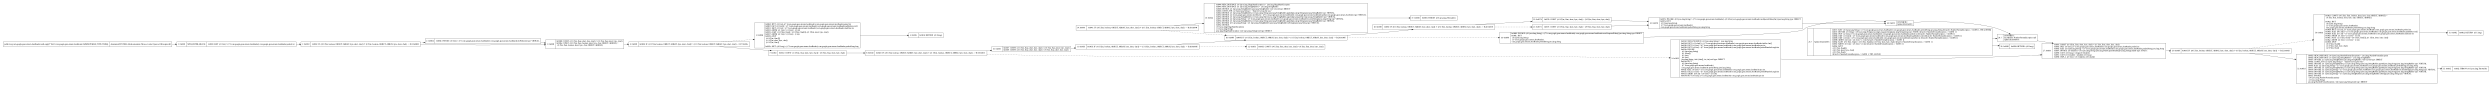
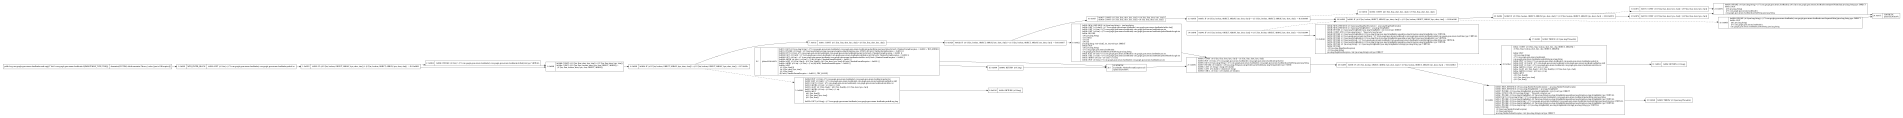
  digraph {
    fontname="Liberation Serif"
    rankdir=LR
    node [fontname="Liberation Serif" shape=record]
    edge [fontname="Liberation Serif"]
    n1 [label="{0\:\ 0x0000|MTH_ENTER_BLOCK\l|0x0000: IGET  (r0 I:int) = (r7 I:com.google.gson.stream.JsonReader) com.google.gson.stream.JsonReader.peeked int \l}"]
    n2 [label="{1\:\ 0x0002|0x0002: IF  (r0 I:?[int, boolean, OBJECT, ARRAY, byte, short, char]) != (0 ?[int, boolean, OBJECT, ARRAY, byte, short, char])  \-\> B:3:0x0008 \l}"]
    n3 [label="{2\:\ 0x0004|0x0004: INVOKE  (r0 I:int) = (r7 I:com.google.gson.stream.JsonReader) com.google.gson.stream.JsonReader.doPeek():int type: VIRTUAL \l}"]
    n4 [label="{3\:\ 0x0008|0x0008: CONST  (r1 I:?[int, float, short, byte, char]) = (15 ?[int, float, short, byte, char]) \l0x000a: CONST  (r2 I:?[int, float, boolean, short, byte, char, OBJECT, ARRAY]) = \l  (0 ?[int, float, boolean, short, byte, char, OBJECT, ARRAY])\l \l}"]
    n5 [label="{4\:\ 0x000b|0x000b: IF  (r0 I:?[int, boolean, OBJECT, ARRAY, byte, short, char]) != (r1 I:?[int, boolean, OBJECT, ARRAY, byte, short, char])  \-\> B:7:0x001e \l}"]
    n6 [label="{5\:\ 0x000d|0x000d: IPUT  (r2 I:int), (r7 I:com.google.gson.stream.JsonReader) com.google.gson.stream.JsonReader.peeked int \l0x000f: IGET  (r0 I:int[]) = (r7 I:com.google.gson.stream.JsonReader) com.google.gson.stream.JsonReader.pathIndices int[] \l0x0011: IGET  (r1 I:int) = (r7 I:com.google.gson.stream.JsonReader) com.google.gson.stream.JsonReader.stackSize int \l0x0013: ARITH  (r1 I:int) = (r1 I:int) + (\-1 int) \l0x0015: AGET  (r2 I:?[int, float]) = (r0 I:?[int, float][]), (r1 I:?[int, short, byte, char]) \l0x0017: ARITH  (r2 I:int) = (r2 I:int) + (1 int) \l0x0019: APUT  \l  (r0 I:?[int, float][])\l  (r1 I:?[int, short, byte, char])\l  (r2 I:?[int, float])\l \l0x001b: IGET  (r0 I:long) = (r7 I:com.google.gson.stream.JsonReader) com.google.gson.stream.JsonReader.peekedLong long \l}"]
    n7 [label="{7\:\ 0x001e|0x001e: CONST  (r1 I:?[int, float, short, byte, char]) = (16 ?[int, float, short, byte, char]) \l}"]
    n8 [label="{6\:\ 0x001d|0x001d: RETURN  (r0 I:long) \l}"]
    n9 [label="{8\:\ 0x0020|0x0020: IF  (r0 I:?[int, boolean, OBJECT, ARRAY, byte, short, char]) != (r1 I:?[int, boolean, OBJECT, ARRAY, byte, short, char])  \-\> B:10:0x0037 \l}"]
    n10 [label="{9\:\ 0x0022|0x0022: NEW_INSTANCE  (r0 I:java.lang.String) =  java.lang.String \l0x0024: IGET  (r1 I:char[]) = (r7 I:com.google.gson.stream.JsonReader) com.google.gson.stream.JsonReader.buffer char[] \l0x0026: IGET  (r3 I:int) = (r7 I:com.google.gson.stream.JsonReader) com.google.gson.stream.JsonReader.pos int \l0x0028: IGET  (r4 I:int) = (r7 I:com.google.gson.stream.JsonReader) com.google.gson.stream.JsonReader.peekedNumberLength int \l0x002a: INVOKE  \l  (r0 I:java.lang.String)\l  (r1 I:char[])\l  (r3 I:int)\l  (r4 I:int)\l java.lang.String.\<init\>(char[], int, int):void type: DIRECT \l0x002d: IPUT  \l  (r0 I:java.lang.String)\l  (r7 I:com.google.gson.stream.JsonReader)\l com.google.gson.stream.JsonReader.peekedString java.lang.String \l0x002f: IGET  (r0 I:int) = (r7 I:com.google.gson.stream.JsonReader) com.google.gson.stream.JsonReader.pos int \l0x0031: IGET  (r1 I:int) = (r7 I:com.google.gson.stream.JsonReader) com.google.gson.stream.JsonReader.peekedNumberLength int \l0x0033: ARITH  (r0 I:int) = (r0 I:int) + (r1 I:int) \l0x0034: IPUT  (r0 I:int), (r7 I:com.google.gson.stream.JsonReader) com.google.gson.stream.JsonReader.pos int \l}"]
    n11 [label="{10\:\ 0x0037|0x0037: CONST  (r1 I:?[int, float, short, byte, char]) = (10 ?[int, float, short, byte, char]) \l0x0039: CONST  (r3 I:?[int, float, short, byte, char]) = (8 ?[int, float, short, byte, char]) \l}"]
    n12 [label="{27\:\ 0x0091|0x0091: CONST  (r0 I:?[int, float, short, byte, char]) = (11 ?[int, float, short, byte, char]) \l0x0093: IPUT  (r0 I:int), (r7 I:com.google.gson.stream.JsonReader) com.google.gson.stream.JsonReader.peeked int \l0x0095: IGET  (r0 I:java.lang.String) = (r7 I:com.google.gson.stream.JsonReader) com.google.gson.stream.JsonReader.peekedString java.lang.String \l0x0097: INVOKE  (r0 I:double) = (r0 I:java.lang.String) java.lang.Double.parseDouble(java.lang.String):double type: STATIC \l0x009b: CAST  (r3 I:long) = (long) (r0 I:double) \l0x009c: CAST  (r5 I:double) = (double) (r3 I:long) \l0x009d: CMP_L  (r0 I:int) = (r5 I:double), (r0 I:double) \l}"]
    n13 [label="{11\:\ 0x003b|0x003b: IF  (r0 I:?[int, boolean, OBJECT, ARRAY, byte, short, char]) == (r3 I:?[int, boolean, OBJECT, ARRAY, byte, short, char])  \-\> B:18:0x0066 \l}"]
    n14 [label="{29\:\ 0x009f|0x009f: IF  (r0 I:?[int, boolean, OBJECT, ARRAY, byte, short, char]) != (0 ?[int, boolean, OBJECT, ARRAY, byte, short, char])  \-\> B:32:0x00b3 \l}"]
    n15 [label="{12\:\ 0x003d|0x003d: CONST  (r4 I:?[int, float, short, byte, char]) = (9 ?[int, float, short, byte, char]) \l}"]
    n16 [label="{18\:\ 0x0066|0x0066: IF  (r0 I:?[int, boolean, OBJECT, ARRAY, byte, short, char]) != (r1 I:?[int, boolean, OBJECT, ARRAY, byte, short, char])  \-\> B:20:0x006f \l}"]
    n17 [label="{19\:\ 0x0068|0x0068: INVOKE  (r0 I:java.lang.String) = (r7 I:com.google.gson.stream.JsonReader) com.google.gson.stream.JsonReader.nextUnquotedValue():java.lang.String type: DIRECT \l0x006c: IPUT  \l  (r0 I:java.lang.String)\l  (r7 I:com.google.gson.stream.JsonReader)\l com.google.gson.stream.JsonReader.peekedString java.lang.String \l}"]
    n18 [label="{20\:\ 0x006f|0x006f: IF  (r0 I:?[int, boolean, OBJECT, ARRAY, byte, short, char]) != (r3 I:?[int, boolean, OBJECT, ARRAY, byte, short, char])  \-\> B:22:0x0074 \l}"]
    n19 [label="{14\:\ 0x0041|0x0041: IF  (r0 I:?[int, boolean, OBJECT, ARRAY, byte, short, char]) != (r1 I:?[int, boolean, OBJECT, ARRAY, byte, short, char])  \-\> B:16:0x0044 \l}"]
    n20 [label="{16\:\ 0x0044|0x0044: NEW_INSTANCE  (r0 I:java.lang.IllegalStateException) =  java.lang.IllegalStateException \l0x0046: NEW_INSTANCE  (r1 I:java.lang.StringBuilder) =  java.lang.StringBuilder \l0x0048: INVOKE  (r1 I:java.lang.StringBuilder) java.lang.StringBuilder.\<init\>():void type: DIRECT \l0x004b: CONST_STR  (r2 I:java.lang.String) =  \"Expected a long but was \" \l0x004d: INVOKE  (r1 I:java.lang.StringBuilder), (r2 I:java.lang.String) java.lang.StringBuilder.append(java.lang.String):java.lang.StringBuilder type: VIRTUAL \l0x0050: INVOKE  (r2 I:com.google.gson.stream.JsonToken) = (r7 I:com.google.gson.stream.JsonReader) com.google.gson.stream.JsonReader.peek():com.google.gson.stream.JsonToken type: VIRTUAL \l0x0054: INVOKE  (r1 I:java.lang.StringBuilder), (r2 I:java.lang.Object) java.lang.StringBuilder.append(java.lang.Object):java.lang.StringBuilder type: VIRTUAL \l0x0057: INVOKE  (r2 I:java.lang.String) = (r7 I:com.google.gson.stream.JsonReader) com.google.gson.stream.JsonReader.locationString():java.lang.String type: VIRTUAL \l0x005b: INVOKE  (r1 I:java.lang.StringBuilder), (r2 I:java.lang.String) java.lang.StringBuilder.append(java.lang.String):java.lang.StringBuilder type: VIRTUAL \l0x005e: INVOKE  (r1 I:java.lang.String) = (r1 I:java.lang.StringBuilder) java.lang.StringBuilder.toString():java.lang.String type: VIRTUAL \l0x0062: INVOKE  \l  (r0 I:java.lang.IllegalStateException)\l  (r1 I:java.lang.String)\l java.lang.IllegalStateException.\<init\>(java.lang.String):void type: DIRECT \l}"]
    n21 [label="{17\:\ 0x0065|0x0065: THROW  (r0 I:java.lang.Throwable) \l}"]
    n22 [label="{24\:\ 0x007c|SYNTHETIC\lSplitter:B:24:0x007c\l}"]
    n23 [label="{21\:\ 0x0071|0x0071: CONST  (r0 I:?[int, float, short, byte, char]) = (39 ?[int, float, short, byte, char]) \l}"]
    n24 [label="{22\:\ 0x0074|0x0074: CONST  (r0 I:?[int, float, short, byte, char]) = (34 ?[int, float, short, byte, char]) \l}"]
    n25 [label="{28\:\ ?|SYNTHETIC\lExcHandler: NumberFormatException null\lSplitter:B:24:0x007c\l}"]
    n26 [label="{23\:\ 0x0076|0x0076: INVOKE  (r0 I:java.lang.String) = (r7 I:com.google.gson.stream.JsonReader), (r0 I:char) com.google.gson.stream.JsonReader.nextQuotedValue(char):java.lang.String type: DIRECT \l0x007a: IPUT  \l  (r0 I:java.lang.String)\l  (r7 I:com.google.gson.stream.JsonReader)\l com.google.gson.stream.JsonReader.peekedString java.lang.String \l}"]
    n27 [label="{25\:\ ?|Splitter:B:24:0x007c\l|0x007c: IGET  (r0 I:java.lang.String) = (r7 I:com.google.gson.stream.JsonReader) com.google.gson.stream.JsonReader.peekedString java.lang.String A[Catch:\{ NumberFormatException \-\> 0x0091 \}, TRY_ENTER]\l0x007e: INVOKE  (r0 I:long) = (r0 I:java.lang.String) java.lang.Long.parseLong(java.lang.String):long type: STATIC A[Catch:\{ NumberFormatException \-\> 0x0091 \}]\l0x0082: IPUT  (r2 I:int), (r7 I:com.google.gson.stream.JsonReader) com.google.gson.stream.JsonReader.peeked int A[Catch:\{ NumberFormatException \-\> 0x0091 \}]\l0x0084: IGET  (r3 I:int[]) = (r7 I:com.google.gson.stream.JsonReader) com.google.gson.stream.JsonReader.pathIndices int[] A[Catch:\{ NumberFormatException \-\> 0x0091 \}]\l0x0086: IGET  (r4 I:int) = (r7 I:com.google.gson.stream.JsonReader) com.google.gson.stream.JsonReader.stackSize int A[Catch:\{ NumberFormatException \-\> 0x0091 \}]\l0x0088: ARITH  (r4 I:int) = (r4 I:int) + (\-1 int) A[Catch:\{ NumberFormatException \-\> 0x0091 \}]\l0x008a: AGET  (r5 I:?[int, float]) = (r3 I:?[int, float][]), (r4 I:?[int, short, byte, char]) A[Catch:\{ NumberFormatException \-\> 0x0091 \}]\l0x008c: ARITH  (r5 I:int) = (r5 I:int) + (1 int) A[Catch:\{ NumberFormatException \-\> 0x0091 \}]\l0x008e: APUT  \l  (r3 I:?[int, float][])\l  (r4 I:?[int, short, byte, char])\l  (r5 I:?[int, float])\l A[Catch:\{ NumberFormatException \-\> 0x0091 \}, TRY_LEAVE]\l}"]
    n28 [label="{26\:\ 0x0090|0x0090: RETURN  (r0 I:long) \l}"]
    n29 [label="{30\:\ 0x00a1|0x00a1: CONST  (r0 I:?[int, float, boolean, short, byte, char, OBJECT, ARRAY]) = \l  (0 ?[int, float, boolean, short, byte, char, OBJECT, ARRAY])\l \l0x00a2: IPUT  \l  (r0 I:java.lang.String)\l  (r7 I:com.google.gson.stream.JsonReader)\l com.google.gson.stream.JsonReader.peekedString java.lang.String \l0x00a4: IPUT  (r2 I:int), (r7 I:com.google.gson.stream.JsonReader) com.google.gson.stream.JsonReader.peeked int \l0x00a6: IGET  (r0 I:int[]) = (r7 I:com.google.gson.stream.JsonReader) com.google.gson.stream.JsonReader.pathIndices int[] \l0x00a8: IGET  (r1 I:int) = (r7 I:com.google.gson.stream.JsonReader) com.google.gson.stream.JsonReader.stackSize int \l0x00aa: ARITH  (r1 I:int) = (r1 I:int) + (\-1 int) \l0x00ac: AGET  (r2 I:?[int, float]) = (r0 I:?[int, float][]), (r1 I:?[int, short, byte, char]) \l0x00ae: ARITH  (r2 I:int) = (r2 I:int) + (1 int) \l0x00b0: APUT  \l  (r0 I:?[int, float][])\l  (r1 I:?[int, short, byte, char])\l  (r2 I:?[int, float])\l \l}"]
    n30 [label="{32\:\ 0x00b3|0x00b3: NEW_INSTANCE  (r0 I:java.lang.NumberFormatException) =  java.lang.NumberFormatException \l0x00b5: NEW_INSTANCE  (r1 I:java.lang.StringBuilder) =  java.lang.StringBuilder \l0x00b7: INVOKE  (r1 I:java.lang.StringBuilder) java.lang.StringBuilder.\<init\>():void type: DIRECT \l0x00ba: CONST_STR  (r2 I:java.lang.String) =  \"Expected a long but was \" \l0x00bc: INVOKE  (r1 I:java.lang.StringBuilder), (r2 I:java.lang.String) java.lang.StringBuilder.append(java.lang.String):java.lang.StringBuilder type: VIRTUAL \l0x00bf: IGET  (r2 I:java.lang.String) = (r7 I:com.google.gson.stream.JsonReader) com.google.gson.stream.JsonReader.peekedString java.lang.String \l0x00c1: INVOKE  (r1 I:java.lang.StringBuilder), (r2 I:java.lang.String) java.lang.StringBuilder.append(java.lang.String):java.lang.StringBuilder type: VIRTUAL \l0x00c4: INVOKE  (r2 I:java.lang.String) = (r7 I:com.google.gson.stream.JsonReader) com.google.gson.stream.JsonReader.locationString():java.lang.String type: VIRTUAL \l0x00c8: INVOKE  (r1 I:java.lang.StringBuilder), (r2 I:java.lang.String) java.lang.StringBuilder.append(java.lang.String):java.lang.StringBuilder type: VIRTUAL \l0x00cb: INVOKE  (r1 I:java.lang.String) = (r1 I:java.lang.StringBuilder) java.lang.StringBuilder.toString():java.lang.String type: VIRTUAL \l0x00cf: INVOKE  \l  (r0 I:java.lang.NumberFormatException)\l  (r1 I:java.lang.String)\l java.lang.NumberFormatException.\<init\>(java.lang.String):void type: DIRECT \l}"]
    n31 [label="{31\:\ 0x00b2|0x00b2: RETURN  (r3 I:long) \l}"]
    n32 [label="{33\:\ 0x00d2|0x00d2: THROW  (r0 I:java.lang.Throwable) \l}"]
    n33 [label="{public long com.google.gson.stream.JsonReader.nextLong((r7 'this' I:com.google.gson.stream.JsonReader A[IMMUTABLE_TYPE, THIS]))  | Annotation[SYSTEM, dalvik.annotation.Throws, \{value=[java.io.IOException]\}]\l}"]
    n1 -> n2
    n2 -> n3 [style=dashed]
    n2 -> n4
    n3 -> n4
    n4 -> n5
    n5 -> n6 [style=dashed]
    n5 -> n7
    n6 -> n8
    n7 -> n9
    n9 -> n10 [style=dashed]
    n9 -> n11
    n10 -> n12
    n11 -> n13
    n12 -> n14
    n13 -> n15 [style=dashed]
    n13 -> n16
    n14 -> n29 [style=dashed]
    n14 -> n30
    n16 -> n17 [style=dashed]
    n16 -> n18
    n17 -> n22
    n18 -> n23 [style=dashed]
    n18 -> n24
    n19 -> n16 [style=dashed]
    n19 -> n20
    n20 -> n21
-   n22 -> n25
+   n28 -> n25
    n23 -> n26
    n24 -> n26
    n25 -> n12
    n26 -> n22
    n27 -> n25
    n27 -> n28
    n29 -> n31
    n30 -> n32
    n33 -> n1
  }
